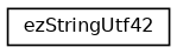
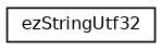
  digraph {
    rankdir=LR
-   n1 [color=black fillcolor=white fontname=Helvetica fontsize=10 height=0.2 label=ezStringUtf42 shape=record style=filled width=0.4]
+   n1 [color=black fillcolor=white fontname=Helvetica fontsize=10 height=0.2 label=ezStringUtf32 shape=record style=filled width=0.4]
  }
